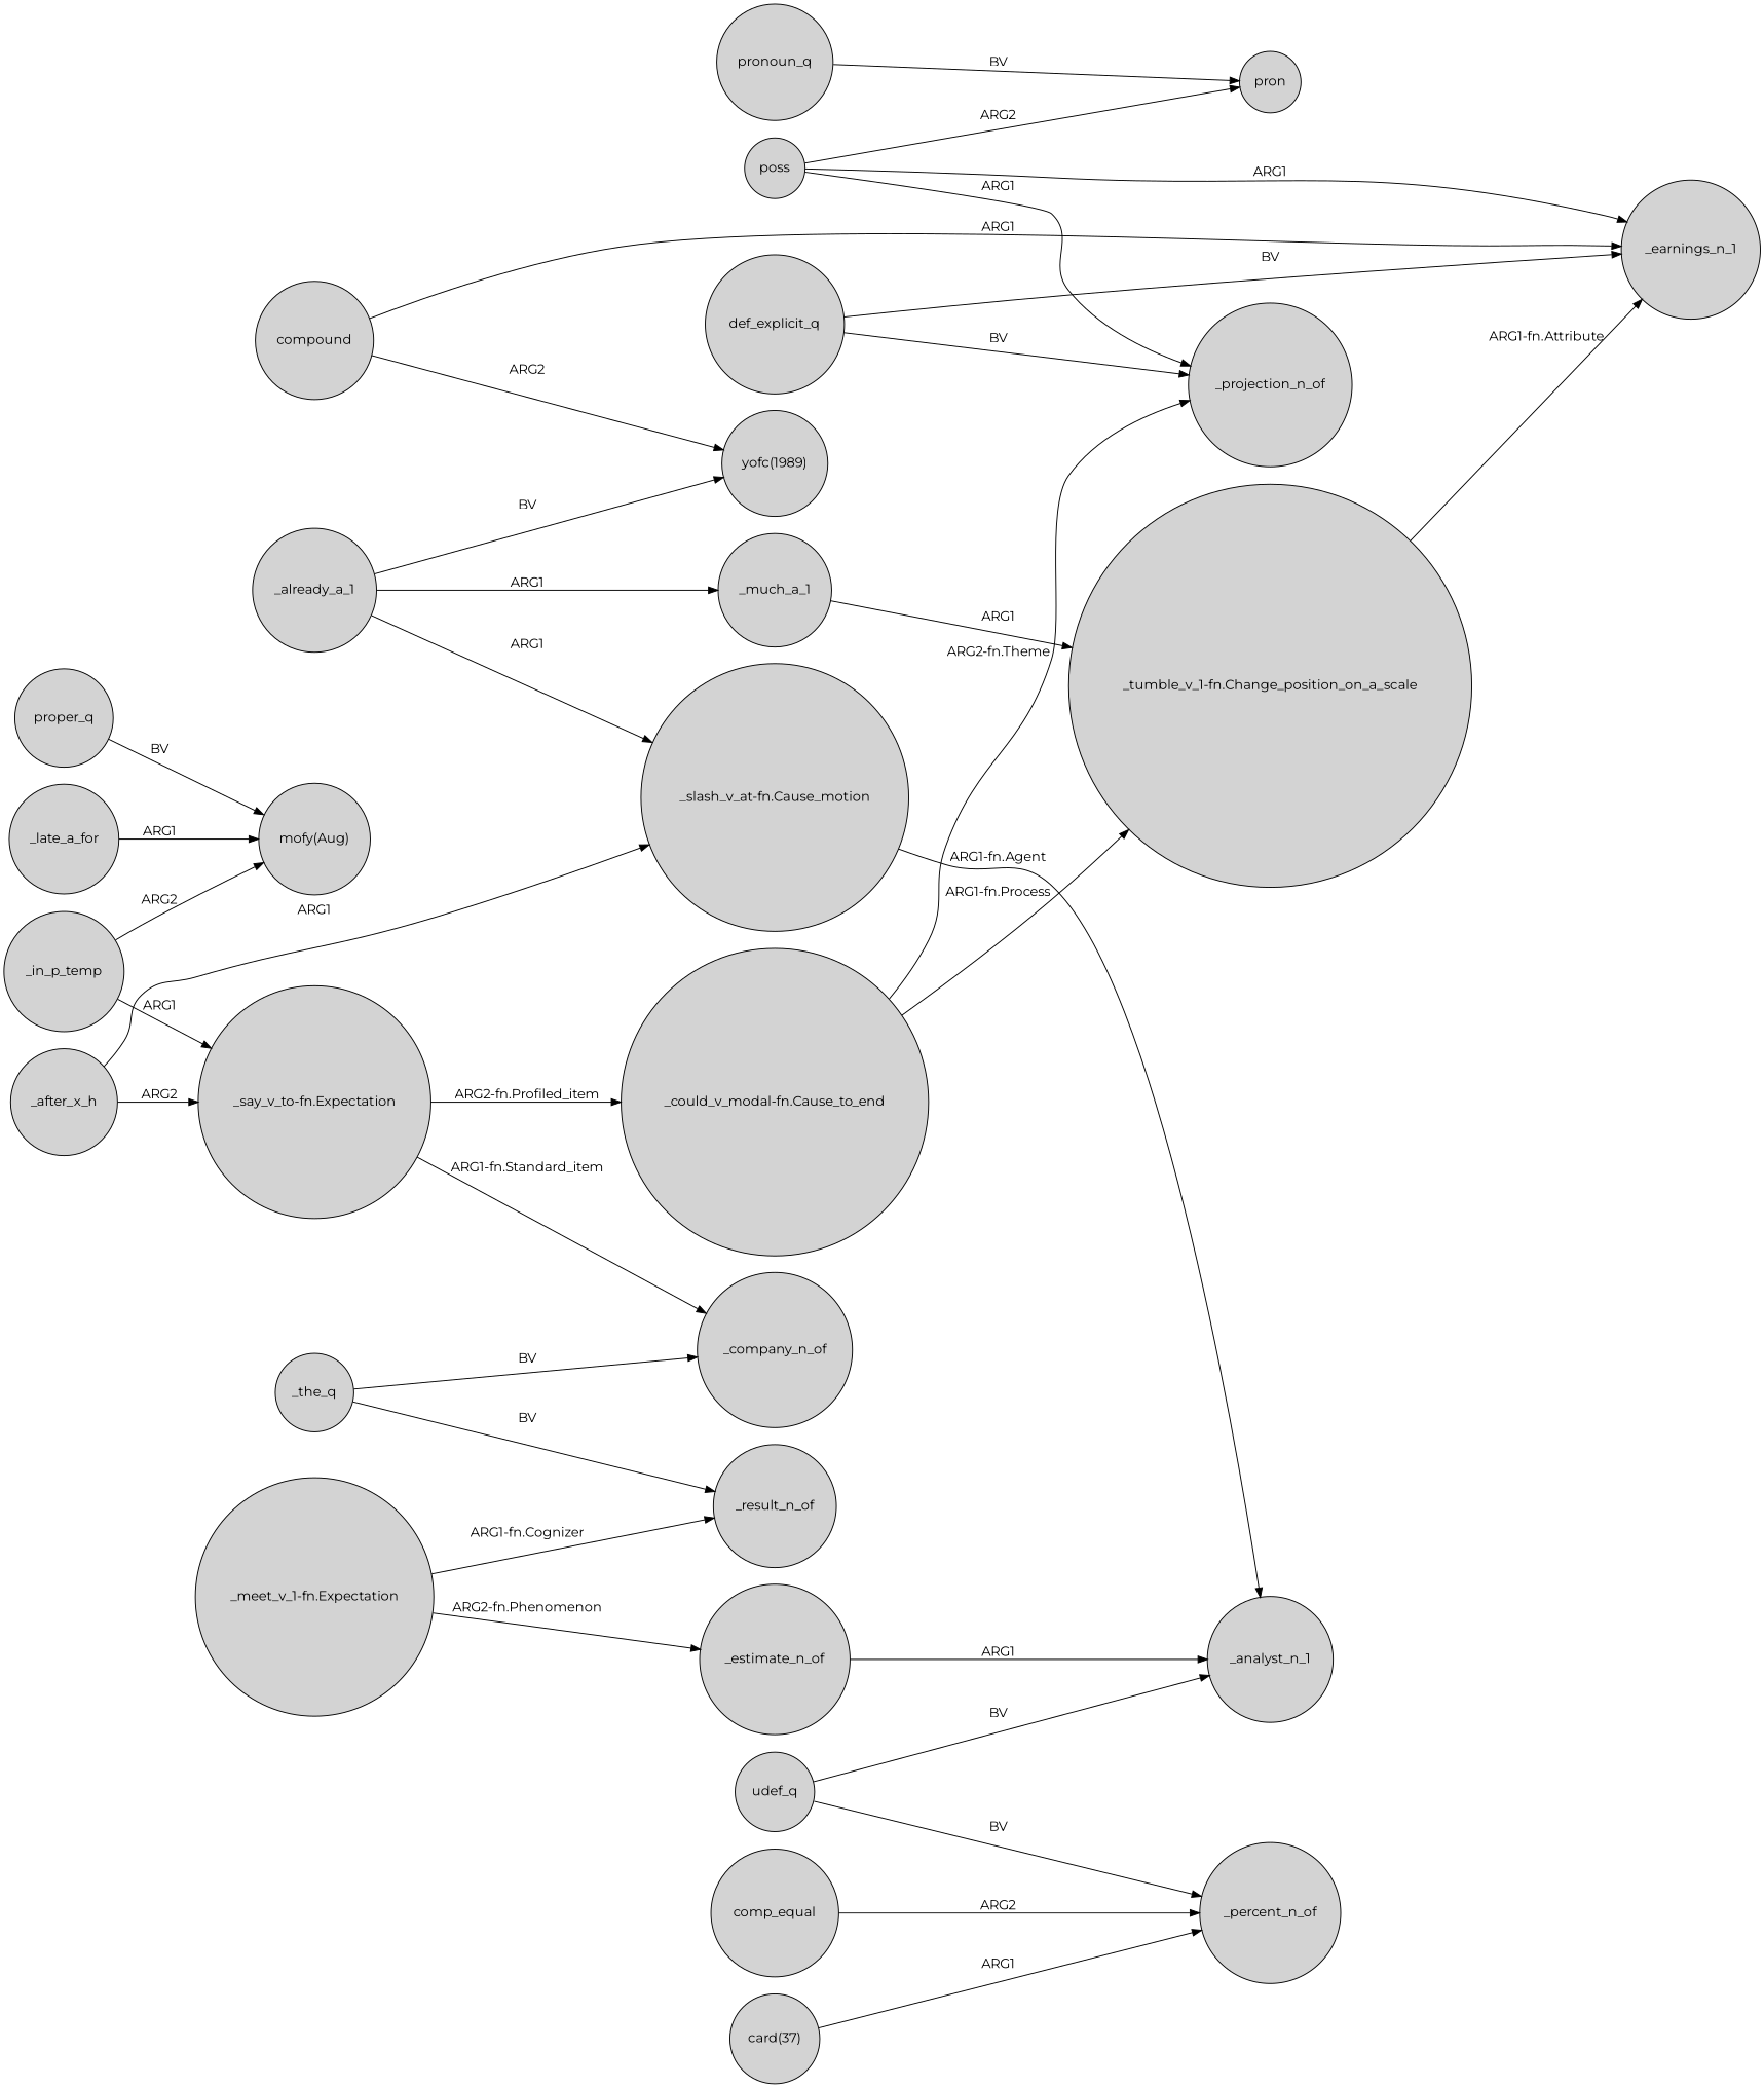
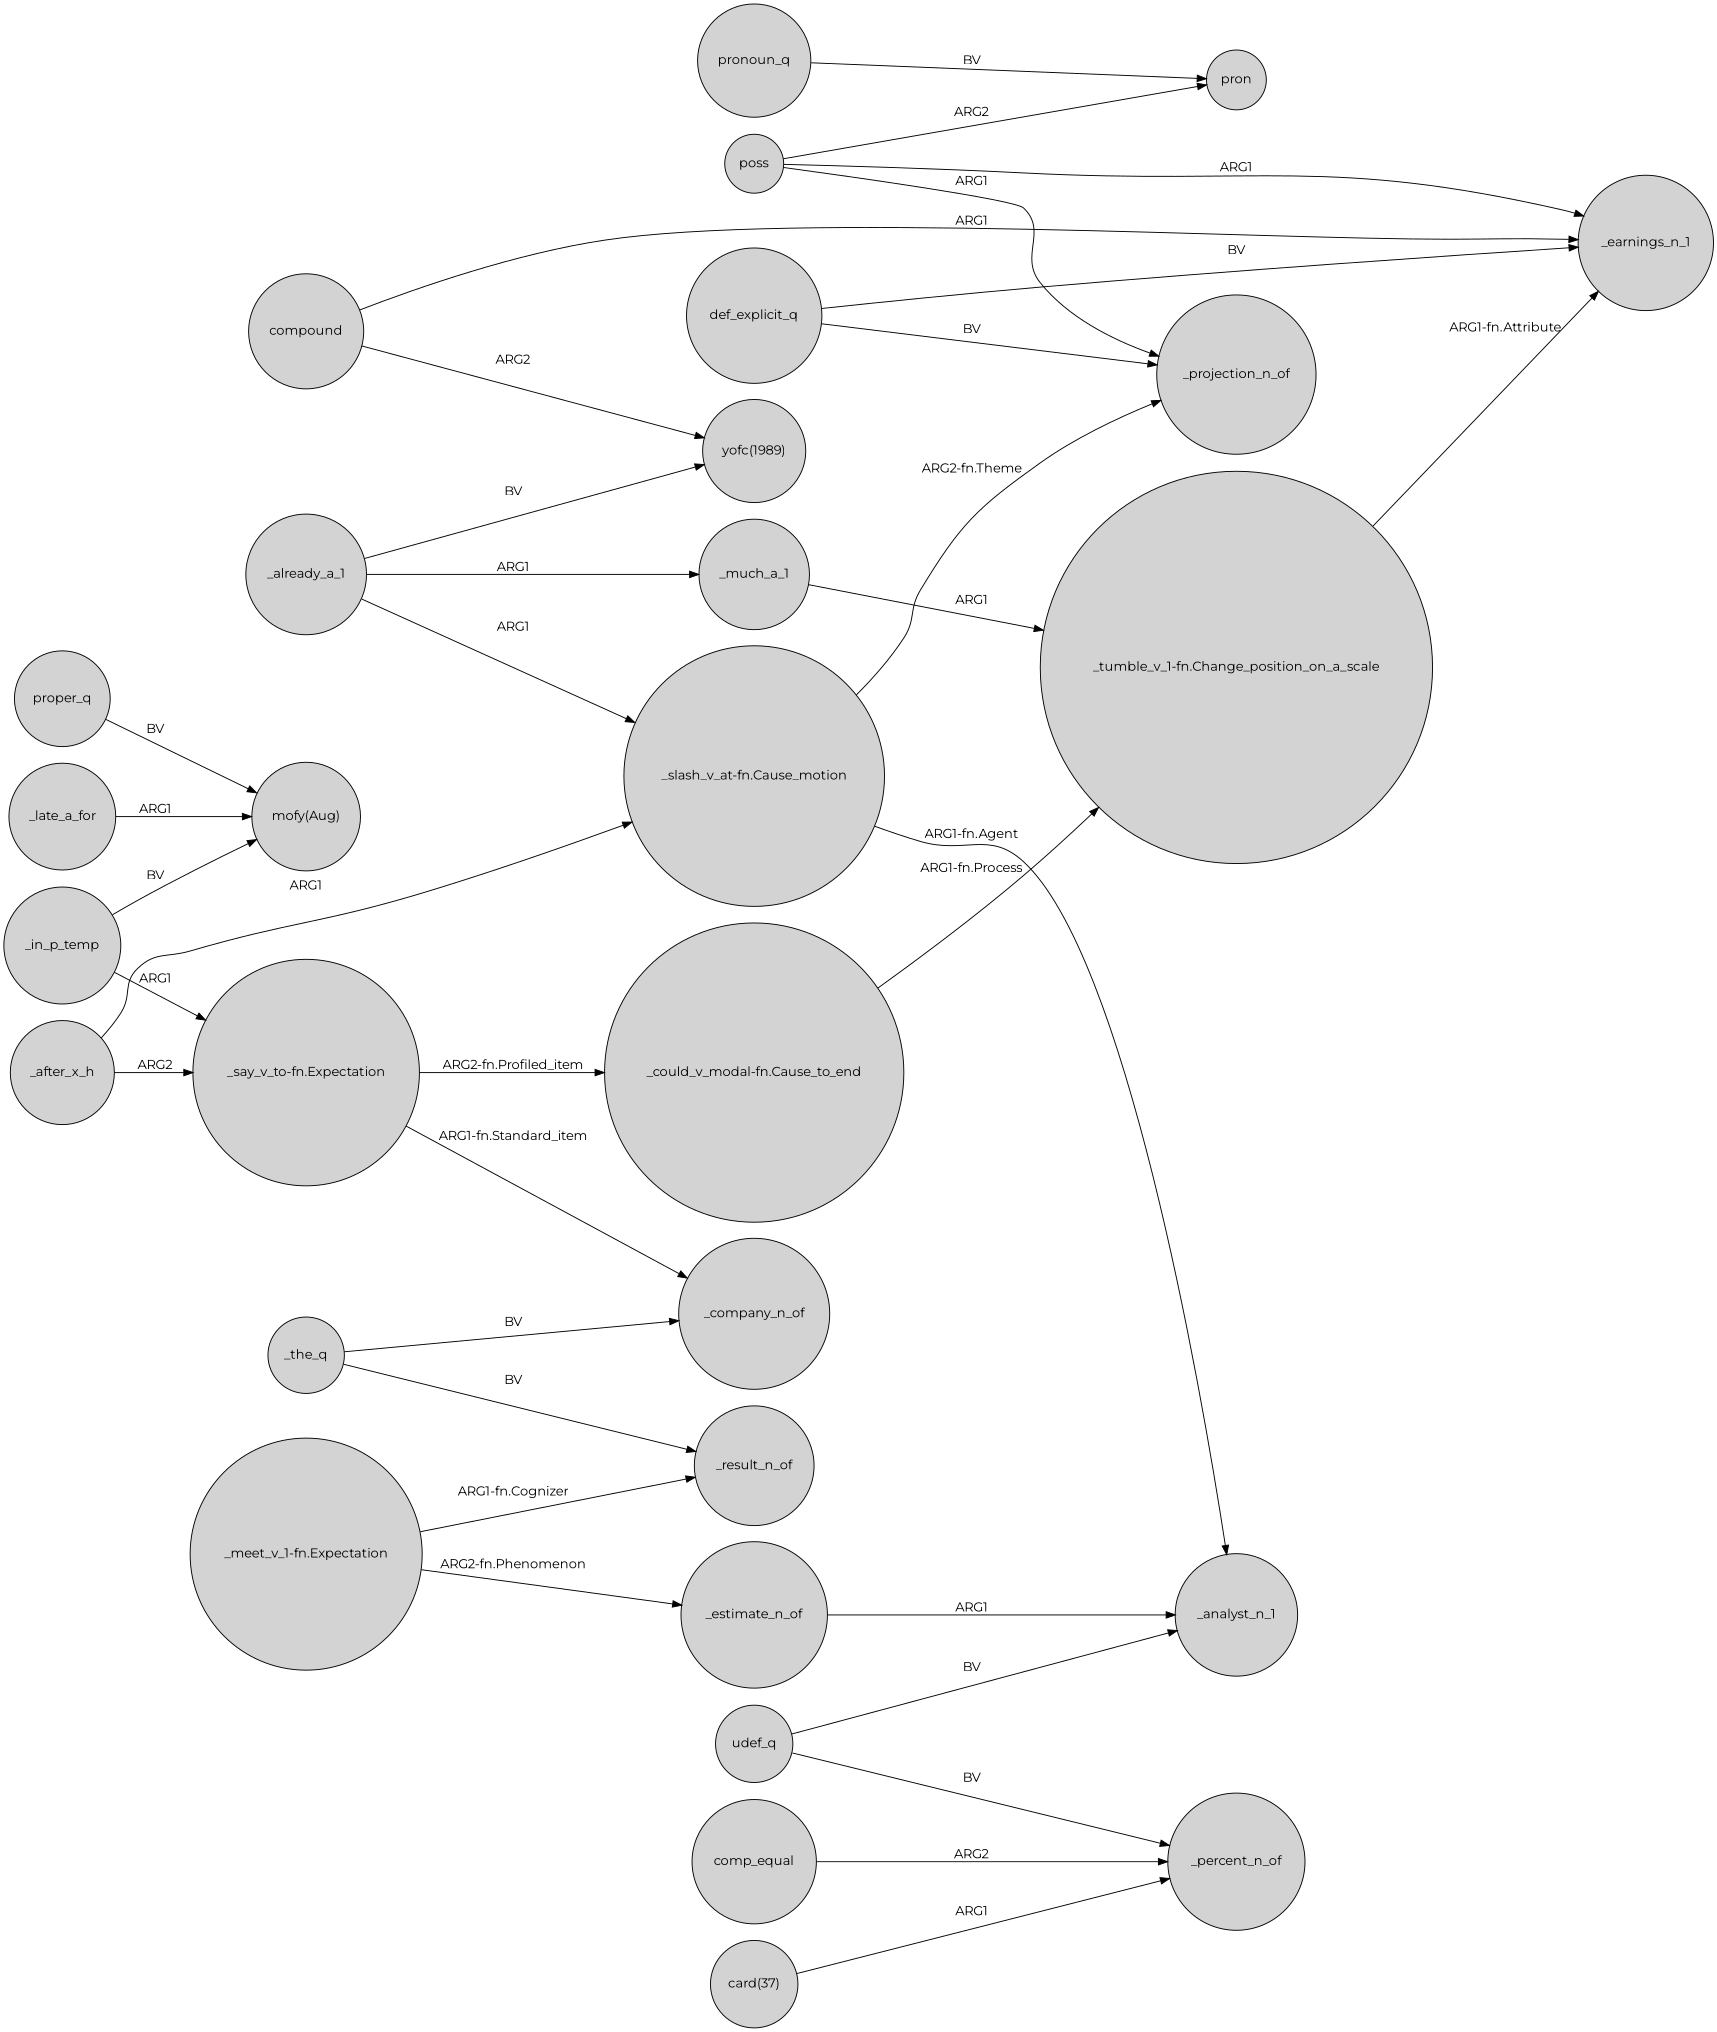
  digraph {
    fontname=Montserrat
    rankdir=LR
    node [fontname=Montserrat shape=circle style=filled]
    edge [fontname=Montserrat]
    "_slash_v_at-fn.Cause_motion"
    _projection_n_of
    _analyst_n_1
    comp_equal
    _percent_n_of
    _much_a_1
    "_tumble_v_1-fn.Change_position_on_a_scale"
    _in_p_temp
    "mofy(Aug)"
    n10 [label="_say_v_to-fn.Expectation"]
    _company_n_of
    "_could_v_modal-fn.Cause_to_end"
    poss
    pron
    _earnings_n_1
    udef_q
    _estimate_n_of
    def_explicit_q
    proper_q
    "card(37)"
    pronoun_q
    _after_x_h
    "_meet_v_1-fn.Expectation"
    _result_n_of
    _the_q
    _already_a_1
    "yofc(1989)"
    compound
    _late_a_for
-   "_could_v_modal-fn.Cause_to_end" -> _projection_n_of [label="ARG2-fn.Theme"]
+   "_slash_v_at-fn.Cause_motion" -> _projection_n_of [label="ARG2-fn.Theme"]
    "_slash_v_at-fn.Cause_motion" -> _analyst_n_1 [label="ARG1-fn.Agent"]
    comp_equal -> _percent_n_of [label=ARG2]
    _much_a_1 -> "_tumble_v_1-fn.Change_position_on_a_scale" [label=ARG1]
    "_tumble_v_1-fn.Change_position_on_a_scale" -> _earnings_n_1 [label="ARG1-fn.Attribute"]
-   _in_p_temp -> "mofy(Aug)" [label=ARG2]
+   _in_p_temp -> "mofy(Aug)" [label=BV]
    _in_p_temp -> n10 [label=ARG1]
    n10 -> _company_n_of [label="ARG1-fn.Standard_item"]
    n10 -> "_could_v_modal-fn.Cause_to_end" [label="ARG2-fn.Profiled_item"]
    "_could_v_modal-fn.Cause_to_end" -> "_tumble_v_1-fn.Change_position_on_a_scale" [label="ARG1-fn.Process"]
    poss -> _projection_n_of [label=ARG1]
    poss -> pron [label=ARG2]
    poss -> _earnings_n_1 [label=ARG1]
    udef_q -> _analyst_n_1 [label=BV]
    udef_q -> _percent_n_of [label=BV]
    _estimate_n_of -> _analyst_n_1 [label=ARG1]
    def_explicit_q -> _projection_n_of [label=BV]
    def_explicit_q -> _earnings_n_1 [label=BV]
    proper_q -> "mofy(Aug)" [label=BV]
    "card(37)" -> _percent_n_of [label=ARG1]
    pronoun_q -> pron [label=BV]
    _after_x_h -> "_slash_v_at-fn.Cause_motion" [label=ARG1]
    _after_x_h -> n10 [label=ARG2]
    "_meet_v_1-fn.Expectation" -> _estimate_n_of [label="ARG2-fn.Phenomenon"]
    "_meet_v_1-fn.Expectation" -> _result_n_of [label="ARG1-fn.Cognizer"]
    _the_q -> _company_n_of [label=BV]
    _the_q -> _result_n_of [label=BV]
    _already_a_1 -> "_slash_v_at-fn.Cause_motion" [label=ARG1]
    _already_a_1 -> _much_a_1 [label=ARG1]
    _already_a_1 -> "yofc(1989)" [label=BV]
    compound -> _earnings_n_1 [label=ARG1]
    compound -> "yofc(1989)" [label=ARG2]
    _late_a_for -> "mofy(Aug)" [label=ARG1]
  }
